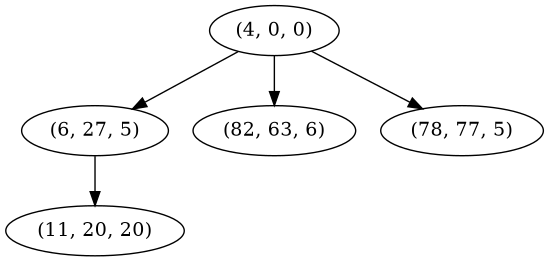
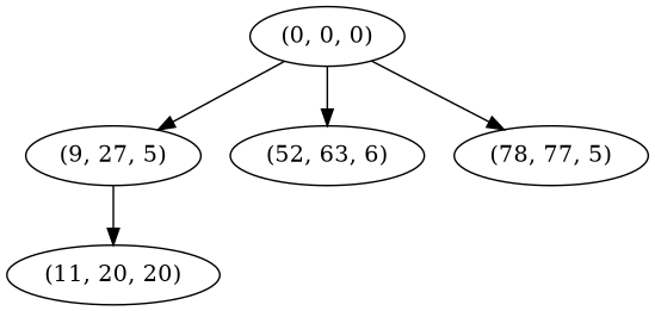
  digraph {
-   "(0, 0, 0)" [label="(4, 0, 0)"]
-   "(6, 27, 5)"
-   "(52, 63, 6)" [label="(82, 63, 6)"]
+   "(0, 0, 0)"
+   "(6, 27, 5)" [label="(9, 27, 5)"]
+   "(52, 63, 6)"
    n4 [label="(78, 77, 5)"]
    n5 [label="(11, 20, 20)"]
    "(0, 0, 0)" -> "(6, 27, 5)"
    "(0, 0, 0)" -> "(52, 63, 6)"
    "(0, 0, 0)" -> n4
    "(6, 27, 5)" -> n5
  }
